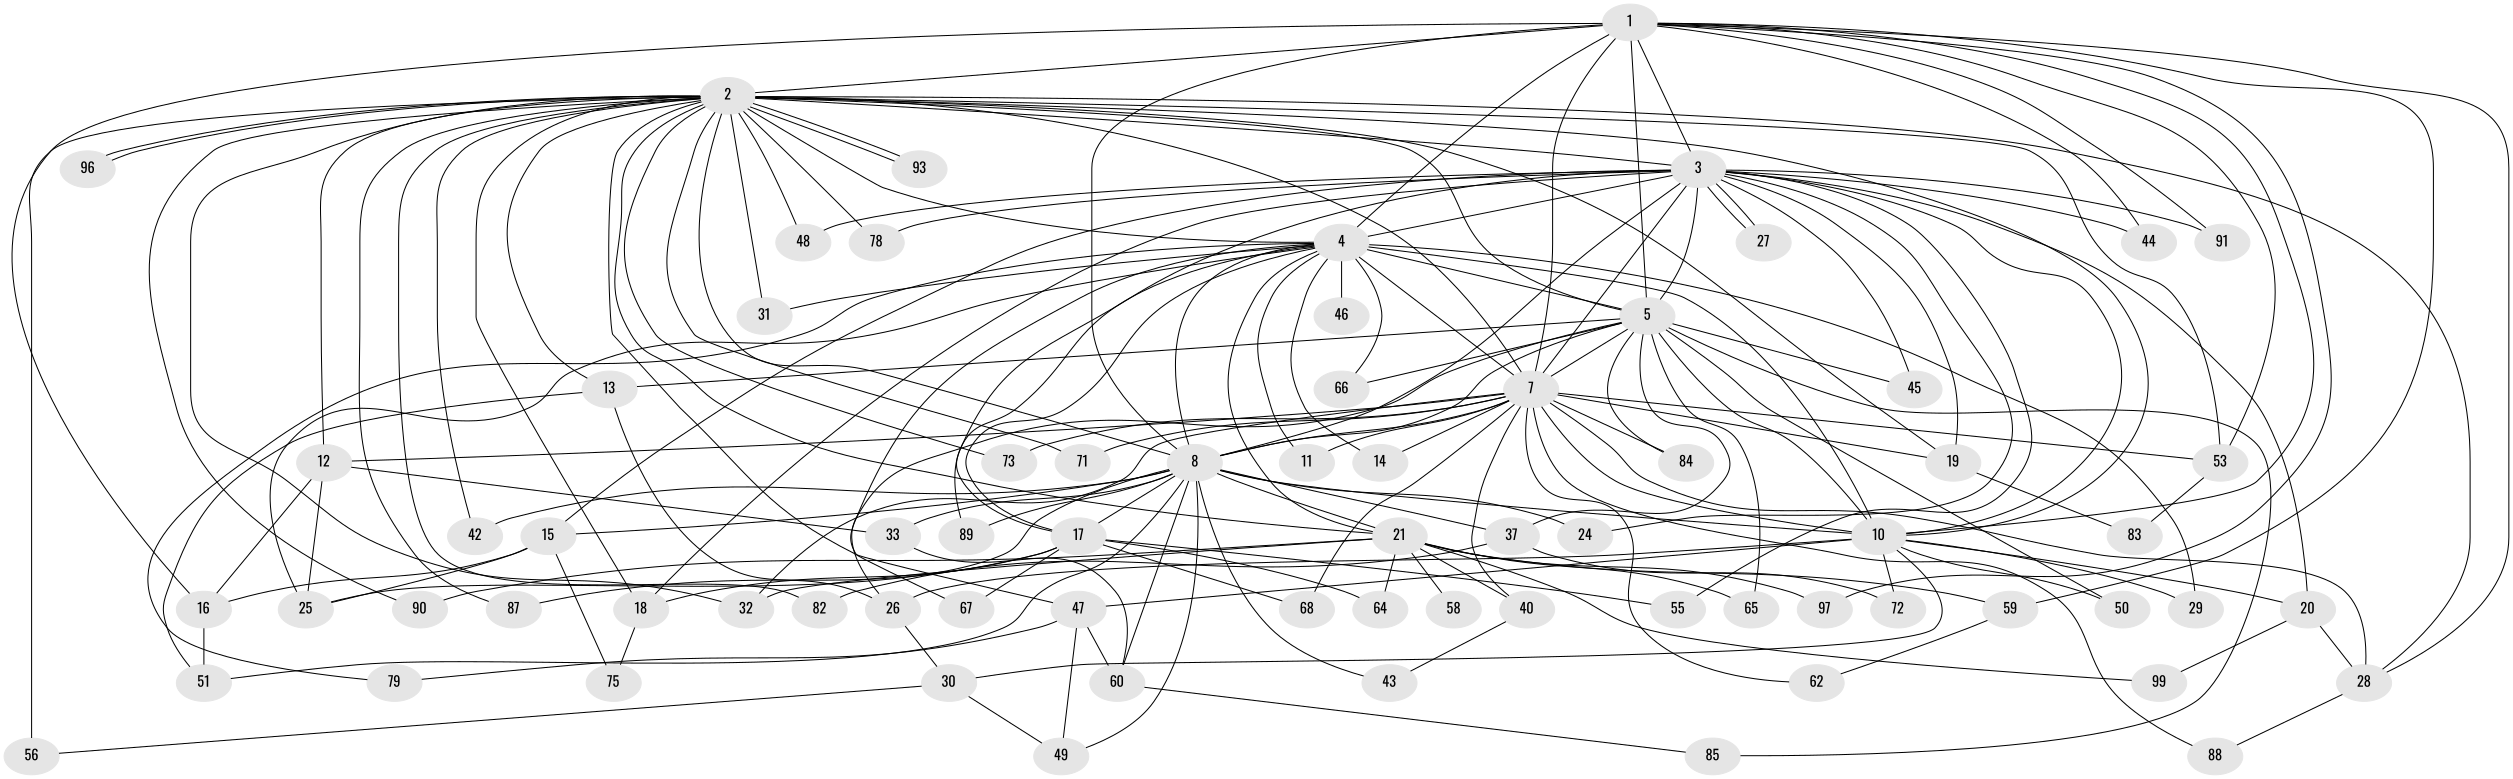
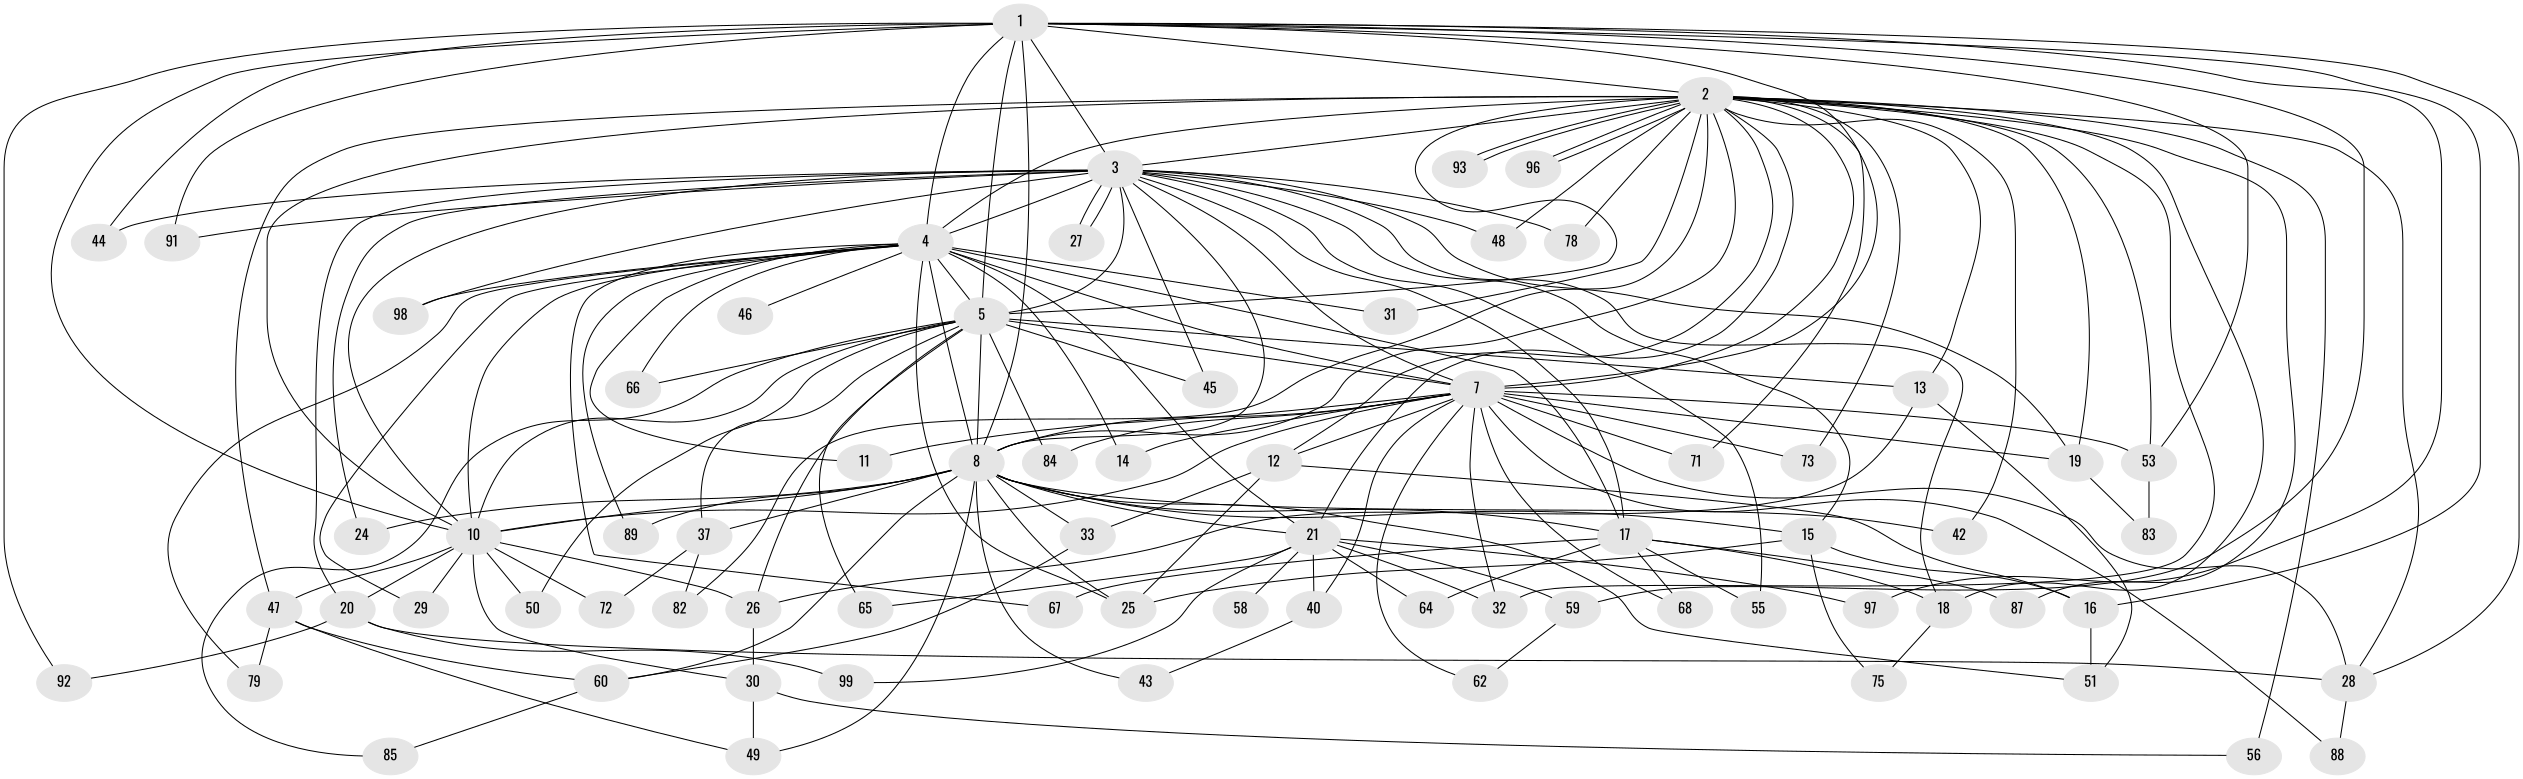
  graph {
    fontname=Oswald
    node [color=gray90 fontname=Oswald style=filled]
    edge [fontname=Oswald]
    1 [super="+9"]
    2 [super="+100"]
    3 [super="+22"]
    4 [super="+6"]
    5 [super="+36"]
    7 [super="+85"]
    8 [super="+94"]
    10 [super="+38"]
    16 [super="+34"]
    28 [super="+63"]
    44 [super="+77"]
    53 [super="+80"]
    59
    91
+   92
    97
    12 [super="+39"]
    13 [super="+54"]
    18 [super="+25"]
    19 [super="+52"]
    21 [super="+23"]
    31
    32 [super="+61"]
    42
    47 [super="+57"]
    48
    56 [super="+76"]
    71
    73
    78
    82
    87
-   90
    93
    96
    15
    17 [super="+41"]
    20 [super="+70"]
    24
    27
    45
    55
+   98
    11
    14
    29
    n47 [label=25 super="+69"]
    46
    66
    67
    79
    89
    26
    37
    50
    65
    84
    n58 [label=85]
    40
    62
    68
    88
    33
    43
    49
    51
    60 [super="+81"]
    30
    72
    83
    75
    58
    64
    99
    1 -- 2 [weight=2]
    1 -- 3 [weight=2]
    1 -- 4 [weight=4]
    1 -- 5 [weight=2]
    1 -- 7 [weight=2]
    1 -- 8 [weight=2]
    1 -- 10 [weight=2]
    1 -- 16
    1 -- 28
    1 -- 44
    1 -- 53
    1 -- 59
    1 -- 91
+   1 -- 92
    1 -- 97
    2 -- 3
    2 -- 4 [weight=2]
    2 -- 5
    2 -- 7
    2 -- 8
    2 -- 10 [weight=2]
    2 -- 28
    2 -- 53
    2 -- 12
    2 -- 13
    2 -- 18
    2 -- 19
    2 -- 21
    2 -- 31
    2 -- 32
    2 -- 42
    2 -- 47
    2 -- 48
    2 -- 56 [weight=2]
    2 -- 71
    2 -- 73
    2 -- 78
    2 -- 82
    2 -- 87
-   2 -- 90
    2 -- 93
    2 -- 93
    2 -- 96
    2 -- 96
    3 -- 4 [weight=2]
    3 -- 5
    3 -- 7
    3 -- 8
    3 -- 10
    3 -- 44 [weight=2]
    3 -- 91
    3 -- 18
    3 -- 19
    3 -- 48
    3 -- 78
    3 -- 15
    3 -- 17
    3 -- 20
    3 -- 24
    3 -- 27
    3 -- 27
    3 -- 45
    3 -- 55
+   3 -- 98
    4 -- 5 [weight=2]
    4 -- 7 [weight=2]
    4 -- 8 [weight=2]
    4 -- 10 [weight=2]
    4 -- 21
    4 -- 31
    4 -- 17 [weight=2]
+   4 -- 98
    4 -- 11
    4 -- 14
    4 -- 29
    4 -- n47
    4 -- 46 [weight=2]
    4 -- 66
    4 -- 67
    4 -- 79
    4 -- 89
    5 -- 7
    5 -- 8
    5 -- 10
    5 -- 13
    5 -- 45
    5 -- 66
    5 -- 26
    5 -- 37
    5 -- 50
    5 -- 65
    5 -- 84
    5 -- n58
    7 -- 8 [weight=2]
    7 -- 10
    7 -- 28
    7 -- 53
    7 -- 12
    7 -- 19
    7 -- 32
    7 -- 71
    7 -- 73
    7 -- 11
    7 -- 14
    7 -- 84
    7 -- 40
    7 -- 62
    7 -- 68
    7 -- 88
    8 -- 10
    8 -- 21
    8 -- 42
    8 -- 15
    8 -- 17
    8 -- 24
    8 -- n47
    8 -- 89
    8 -- 37
    8 -- 33
    8 -- 43
    8 -- 49
    8 -- 51
    8 -- 60
    10 -- 47
    10 -- 20
    10 -- 29
    10 -- 26
    10 -- 50
    10 -- 30
    10 -- 72
    16 -- 51
    28 -- 88
    53 -- 83
    59 -- 62
    12 -- 16
    12 -- n47
    12 -- 33
    13 -- 26
    13 -- 51
    18 -- 75
    19 -- 83
    21 -- 59
    21 -- 97
    21 -- 32
-   21 -- 90
    21 -- 65
    21 -- 40
    21 -- 58
    21 -- 64
    21 -- 99
    47 -- 79
    47 -- 49
    47 -- 60
    15 -- 16
    15 -- n47
    15 -- 75
    17 -- 18
    17 -- 87
    17 -- 55
    17 -- 67
    17 -- 68
    17 -- 64
    20 -- 28
+   20 -- 92
    20 -- 99
    26 -- 30
    37 -- 82
    37 -- 72
    40 -- 43
    33 -- 60
    60 -- n58
    30 -- 56
    30 -- 49
  }
